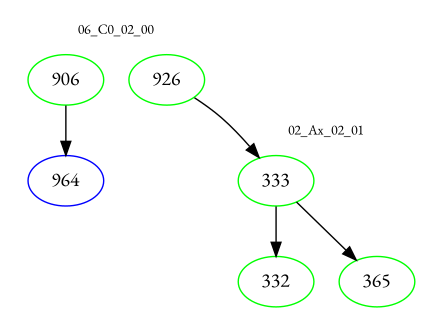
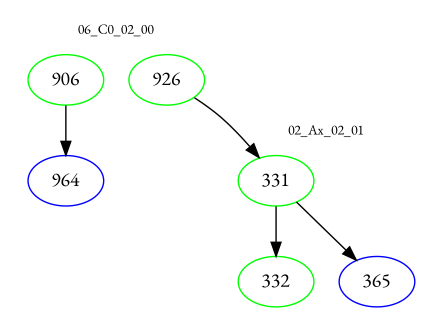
  digraph {
    fontname="EB Garamond"
    node [color=green fontname="EB Garamond"]
    edge [color=black fontname="EB Garamond"]
-   n1 [label=333]
+   n1 [label=331]
    n2 [label=332]
-   n3 [label=365]
+   n3 [color=blue label=365]
    n4 [label=926]
    n5 [label=906]
    n6 [color=blue label=964]
    subgraph cluster_1 {
      color=white
      fontsize=10
      label="02_Ax_02_01"
      n1
      n2
      n3
    }
    subgraph cluster_2 {
      color=white
      fontsize=10
      label="06_C0_02_00"
      n4
      n5
      n6
    }
    n1 -> n2
    n1 -> n3
    n4 -> n1
    n5 -> n6
  }
